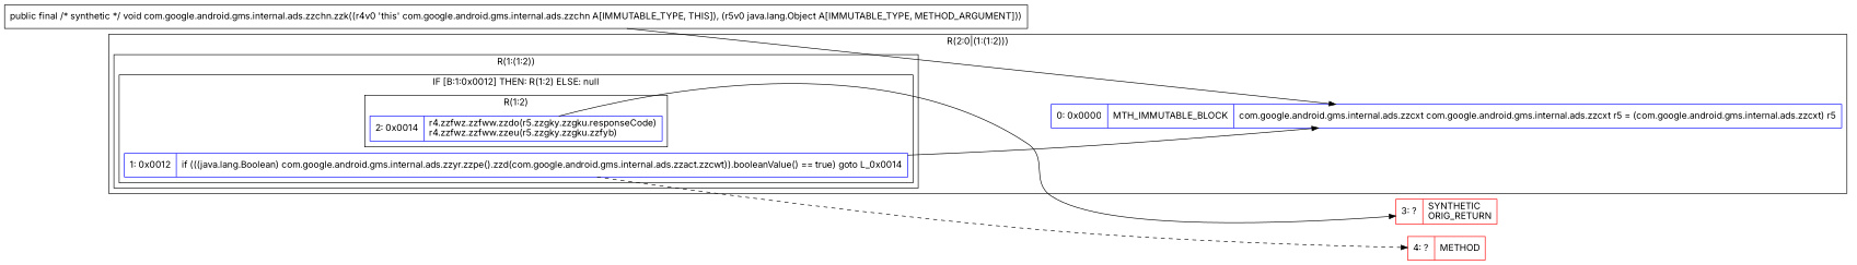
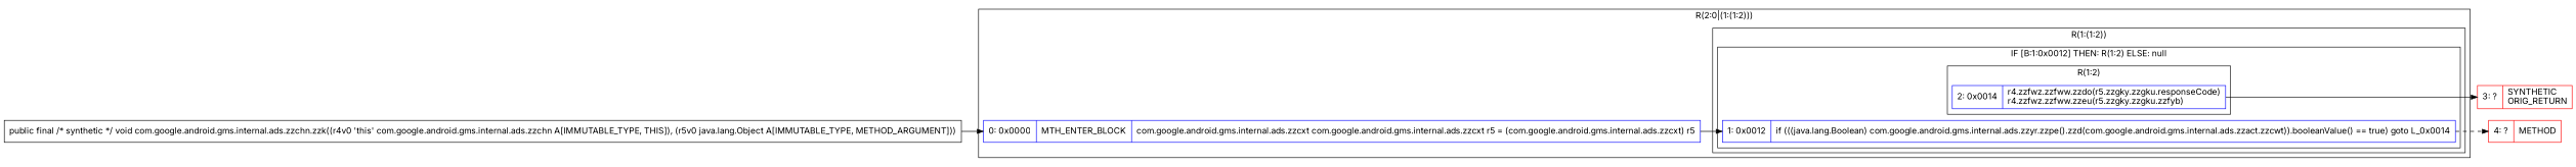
  digraph {
    fontname=Inter
    rankdir=LR
    node [color=blue fontname=Inter shape=record]
    edge [fontname=Inter]
    n1 [label="{2\:\ 0x0014|r4.zzfwz.zzfww.zzdo(r5.zzgky.zzgku.responseCode)\lr4.zzfwz.zzfww.zzeu(r5.zzgky.zzgku.zzfyb)\l}"]
    n2 [label="{1\:\ 0x0012|if (((java.lang.Boolean) com.google.android.gms.internal.ads.zzyr.zzpe().zzd(com.google.android.gms.internal.ads.zzact.zzcwt)).booleanValue() == true) goto L_0x0014\l}"]
-   n3 [label="{0\:\ 0x0000|MTH_IMMUTABLE_BLOCK\l|com.google.android.gms.internal.ads.zzcxt com.google.android.gms.internal.ads.zzcxt r5 = (com.google.android.gms.internal.ads.zzcxt) r5\l}"]
+   n3 [label="{0\:\ 0x0000|MTH_ENTER_BLOCK\l|com.google.android.gms.internal.ads.zzcxt com.google.android.gms.internal.ads.zzcxt r5 = (com.google.android.gms.internal.ads.zzcxt) r5\l}"]
    n4 [color=red label="{3\:\ ?|SYNTHETIC\lORIG_RETURN\l}"]
    n5 [color=red label="{4\:\ ?|METHOD\l}"]
    n6 [label="{public final \/* synthetic *\/ void com.google.android.gms.internal.ads.zzchn.zzk((r4v0 'this' com.google.android.gms.internal.ads.zzchn A[IMMUTABLE_TYPE, THIS]), (r5v0 java.lang.Object A[IMMUTABLE_TYPE, METHOD_ARGUMENT])) }" color=""]
    subgraph cluster_1 {
      label="R(2:0|(1:(1:2)))"
      n3
      subgraph cluster_2 {
        label="R(1:(1:2))"
        subgraph cluster_3 {
          label="IF [B:1:0x0012] THEN: R(1:2) ELSE: null"
          n2
          subgraph cluster_4 {
            label="R(1:2)"
            n1
          }
        }
      }
    }
    n1 -> n4
    n2 -> n5 [style=dashed]
-   n2 -> n3
+   n3 -> n2
    n6 -> n3
  }
